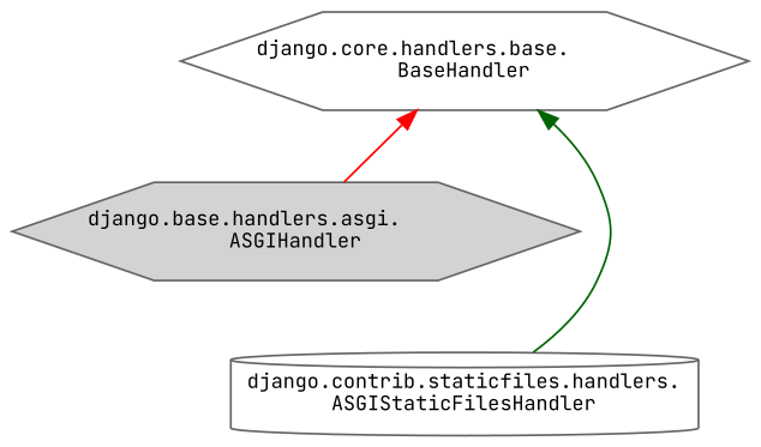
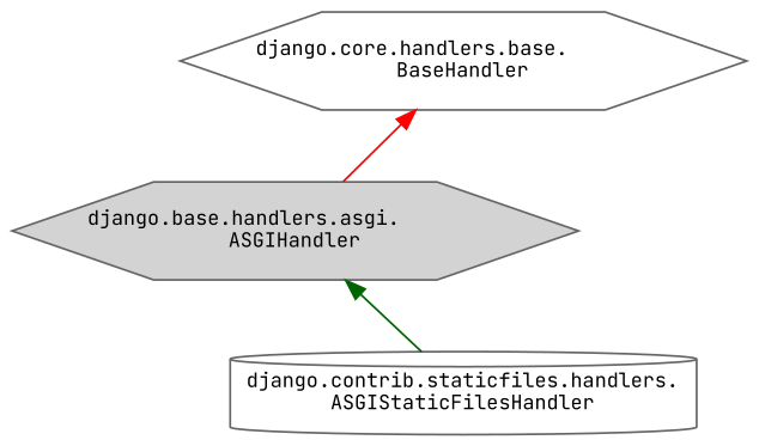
  digraph {
    fontname="JetBrains Mono"
    node [color=gray40 fillcolor=white fontname="JetBrains Mono" fontsize=10 shape=hexagon style=filled]
    edge [dir=back fontname="JetBrains Mono" fontsize=10 labelfontname=Helvetica labelfontsize=10 style=solid]
    n1 [fillcolor=lightgrey fontcolor=black height=0.2 label="django.base.handlers.asgi.\lASGIHandler" width=0.4]
    n2 [height=0.2 label="django.contrib.staticfiles.handlers.\lASGIStaticFilesHandler" shape=cylinder width=0.4]
    n3 [height=0.2 label="django.core.handlers.base.\lBaseHandler" width=0.4]
-   n3 -> n2 [color=darkgreen]
+   n1 -> n2 [color=darkgreen]
    n3 -> n1 [color=red]
  }
